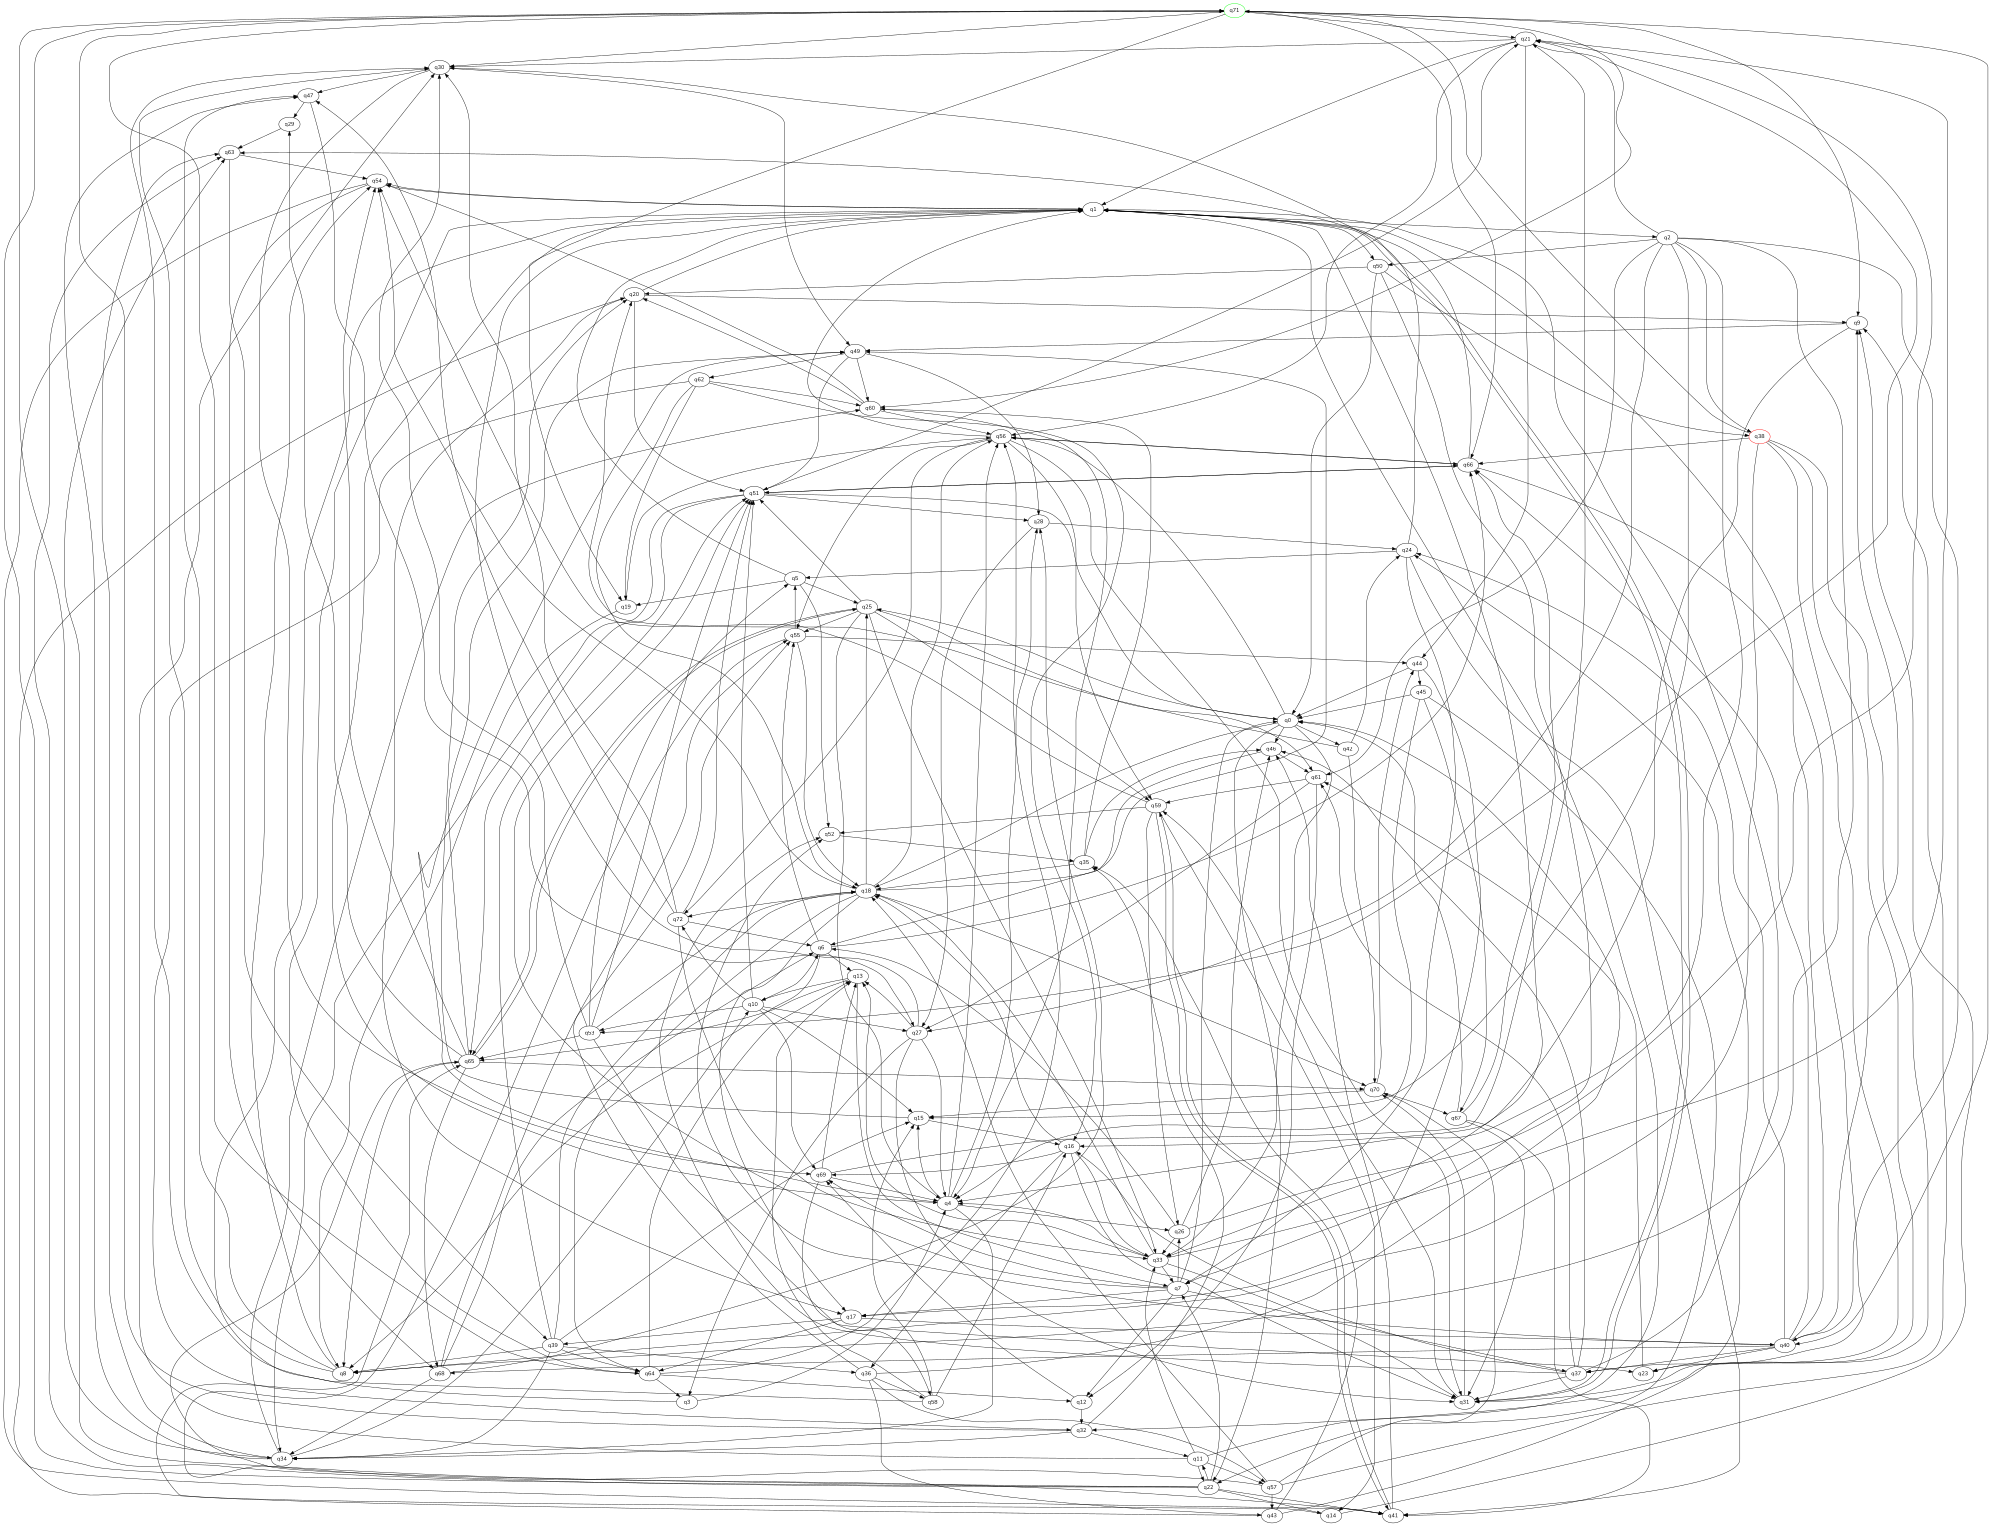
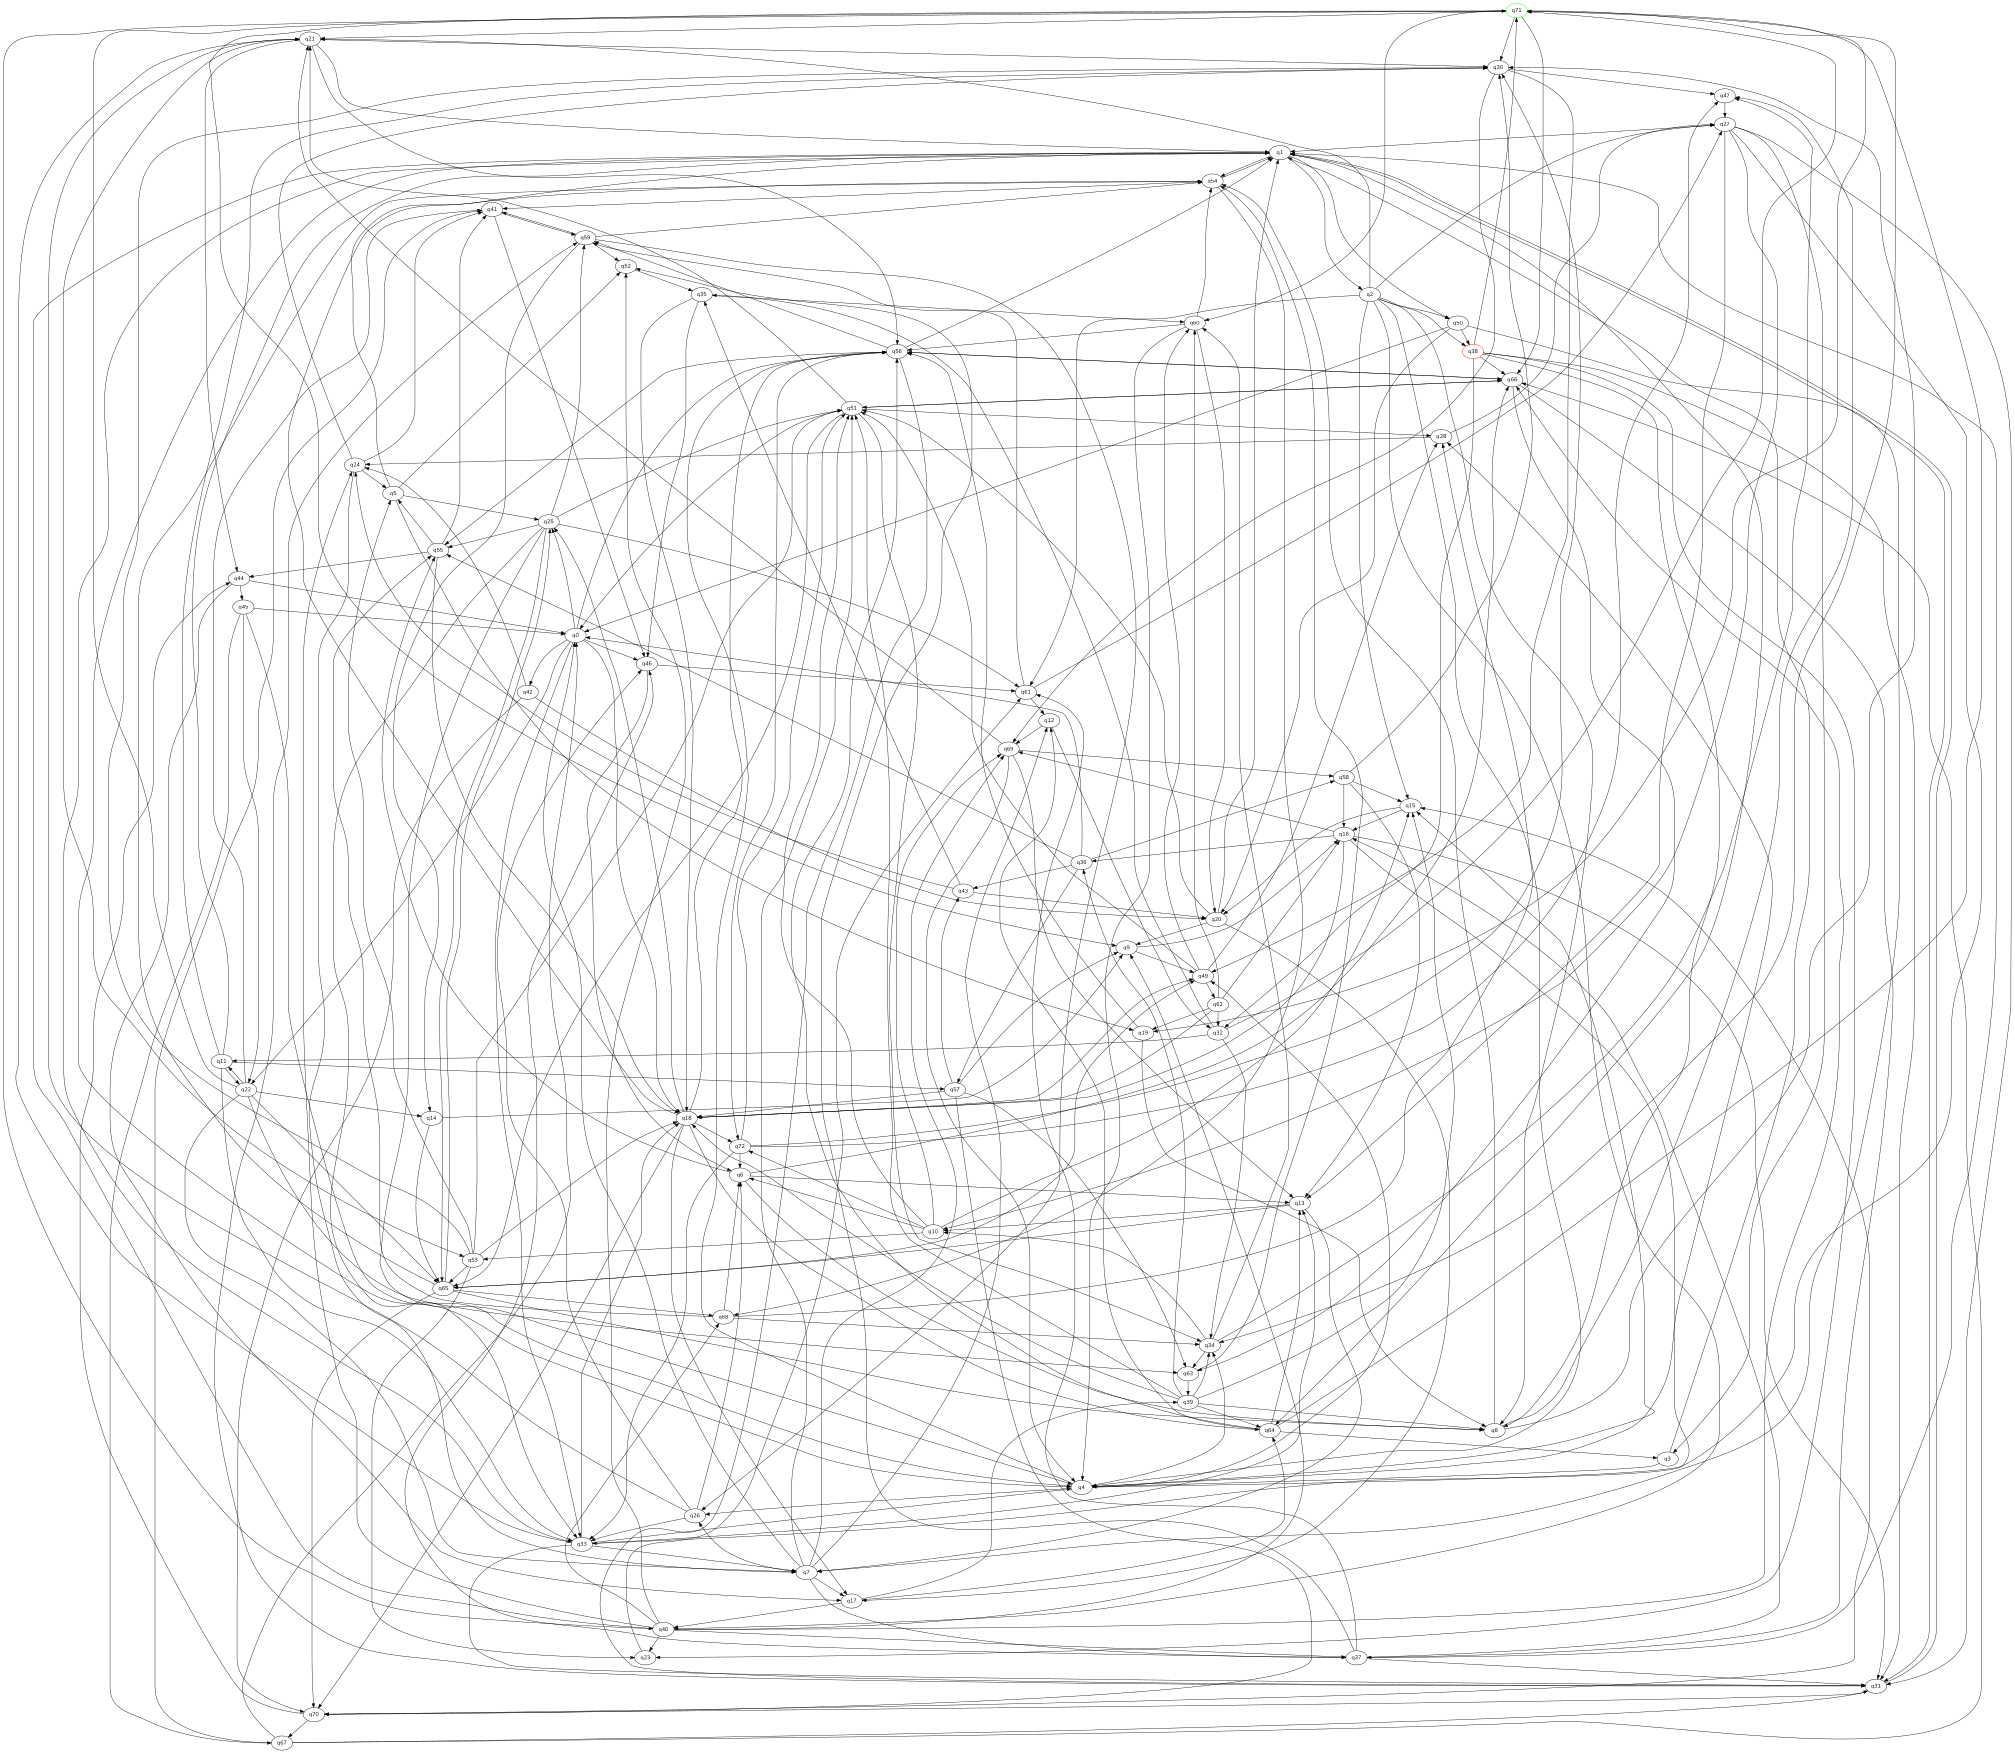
  digraph {
    fontname=Nunito
    node [fontname=Nunito]
    edge [fontname=Nunito]
    q71 [color=green initial=1]
    q21
    q40
    q34
    q19
    q66
    q30
    q9
    q60
    q56
    q1
    q53
    q44
    q23
    q24
    q68
    q52
    q37
    q63
    q47
    q10
    q8
    q51
    q49
    q69
    q16
    q54
    q4
    q20
    q38 [color=red final=1]
    q31
    q32
    q70
    q59
    q11
    q35
    q61
    q0
    q18
    q22
    q25
    q33
    q42
    q46
    q64
    q17
    q72
    q7
    q65
    q14
    q41
    q55
    q13
    q6
    q3
    q12
    q28
    q62
    q39
    q15
    q67
    q26
    q57
-   q29
    q27
    q5
    q2
    q50
    q36
    q45
    q58
    q43
    q71 -> q21
    q71 -> q40
    q71 -> q34
    q71 -> q19
    q71 -> q66
    q71 -> q30
    q71 -> q9
    q71 -> q60
    q21 -> q30
    q21 -> q56
    q21 -> q1
    q21 -> q53
    q21 -> q44
    q40 -> q66
    q40 -> q9
    q40 -> q1
    q40 -> q23
    q40 -> q24
    q40 -> q68
    q40 -> q52
    q40 -> q37
    q34 -> q60
    q34 -> q63
    q34 -> q47
    q34 -> q10
    q19 -> q56
    q19 -> q8
    q66 -> q56
    q66 -> q37
    q66 -> q63
    q66 -> q51
    q30 -> q47
    q30 -> q49
    q30 -> q69
    q9 -> q49
    q9 -> q16
    q60 -> q56
    q60 -> q54
    q60 -> q4
    q60 -> q20
    q56 -> q66
    q56 -> q1
    q56 -> q31
    q56 -> q59
    q56 -> q72
    q56 -> q55
    q1 -> q54
    q1 -> q4
    q1 -> q31
    q1 -> q33
    q1 -> q64
    q1 -> q2
    q1 -> q50
    q53 -> q30
    q53 -> q23
    q53 -> q51
    q53 -> q18
    q53 -> q65
    q53 -> q5
    q44 -> q0
    q44 -> q17
    q44 -> q45
    q23 -> q61
    q24 -> q30
    q24 -> q7
    q24 -> q41
    q24 -> q5
    q68 -> q34
    q68 -> q55
    q68 -> q6
    q68 -> q28
    q52 -> q35
    q37 -> q1
    q37 -> q52
    q37 -> q16
    q37 -> q31
    q37 -> q61
    q37 -> q46
    q63 -> q54
    q63 -> q39
-   q47 -> q29
    q47 -> q27
    q10 -> q53
    q10 -> q51
    q10 -> q69
    q10 -> q72
    q10 -> q6
    q10 -> q15
-   q10 -> q27
+   q27 -> q10
    q8 -> q30
    q8 -> q47
    q8 -> q54
    q51 -> q21
    q51 -> q34
    q51 -> q66
    q51 -> q0
    q51 -> q65
    q51 -> q28
    q49 -> q60
    q49 -> q51
    q49 -> q28
    q49 -> q62
    q69 -> q21
    q69 -> q4
    q69 -> q13
    q69 -> q58
    q16 -> q69
    q16 -> q31
    q16 -> q18
    q16 -> q33
    q16 -> q36
    q54 -> q1
    q54 -> q68
    q54 -> q41
    q4 -> q34
    q4 -> q56
    q4 -> q49
    q4 -> q28
    q4 -> q15
    q4 -> q26
    q20 -> q9
    q20 -> q1
    q20 -> q51
    q20 -> q17
    q38 -> q71
    q38 -> q66
    q38 -> q23
    q38 -> q8
    q38 -> q31
    q38 -> q32
    q31 -> q1
    q31 -> q70
    q31 -> q59
    q32 -> q71
    q32 -> q34
    q32 -> q11
    q32 -> q35
    q70 -> q44
    q70 -> q15
    q70 -> q67
    q59 -> q52
    q59 -> q54
    q59 -> q14
    q59 -> q41
    q59 -> q26
    q11 -> q30
    q11 -> q1
    q11 -> q22
    q11 -> q33
    q11 -> q57
    q35 -> q60
    q35 -> q18
    q35 -> q46
    q61 -> q59
    q61 -> q12
    q61 -> q27
    q0 -> q56
    q0 -> q18
    q0 -> q22
    q0 -> q25
    q0 -> q33
    q0 -> q42
    q0 -> q46
    q18 -> q56
    q18 -> q49
    q18 -> q54
    q18 -> q70
    q18 -> q25
    q18 -> q64
    q18 -> q17
    q18 -> q72
    q22 -> q71
    q22 -> q63
    q22 -> q11
    q22 -> q7
    q22 -> q65
    q22 -> q14
    q22 -> q41
    q25 -> q51
    q25 -> q4
    q25 -> q59
    q25 -> q61
    q25 -> q33
    q25 -> q65
    q25 -> q55
    q33 -> q21
    q33 -> q4
    q33 -> q31
    q33 -> q18
    q33 -> q7
    q33 -> q13
    q42 -> q24
    q42 -> q20
    q42 -> q70
    q46 -> q61
    q46 -> q6
    q64 -> q71
    q64 -> q56
    q64 -> q13
    q64 -> q3
    q64 -> q12
    q17 -> q40
    q17 -> q64
    q17 -> q39
    q72 -> q30
    q72 -> q47
    q72 -> q51
    q72 -> q33
    q72 -> q6
    q7 -> q37
    q7 -> q51
    q7 -> q69
    q7 -> q0
    q7 -> q17
    q7 -> q12
    q7 -> q26
    q65 -> q68
    q65 -> q8
    q65 -> q49
    q65 -> q54
    q65 -> q70
    q65 -> q25
-   q65 -> q29
    q14 -> q9
    q14 -> q65
    q41 -> q59
    q41 -> q46
    q55 -> q44
    q55 -> q18
    q55 -> q41
    q55 -> q5
    q13 -> q10
    q13 -> q7
    q13 -> q65
    q6 -> q66
    q6 -> q8
    q6 -> q55
    q6 -> q13
    q3 -> q1
    q3 -> q4
    q12 -> q69
    q12 -> q32
    q28 -> q24
    q28 -> q27
    q62 -> q19
    q62 -> q60
    q62 -> q16
    q62 -> q32
    q62 -> q18
    q39 -> q34
    q39 -> q8
    q39 -> q51
    q39 -> q18
    q39 -> q64
    q39 -> q15
    q39 -> q36
    q15 -> q16
    q15 -> q20
    q67 -> q66
    q67 -> q31
    q67 -> q0
    q67 -> q41
    q26 -> q21
    q26 -> q33
    q26 -> q46
    q26 -> q6
    q57 -> q9
    q57 -> q63
    q57 -> q70
    q57 -> q18
    q57 -> q43
-   q29 -> q63
    q27 -> q1
    q27 -> q4
    q27 -> q31
    q27 -> q13
    q27 -> q3
    q5 -> q19
    q5 -> q1
    q5 -> q52
    q5 -> q25
    q2 -> q21
    q2 -> q40
    q2 -> q8
    q2 -> q4
    q2 -> q38
    q2 -> q61
    q2 -> q15
    q2 -> q27
    q2 -> q50
    q50 -> q20
    q50 -> q38
    q50 -> q0
    q50 -> q7
    q36 -> q0
    q36 -> q55
    q36 -> q57
    q36 -> q58
    q36 -> q43
    q45 -> q4
    q45 -> q0
    q45 -> q22
    q45 -> q67
    q58 -> q30
    q58 -> q16
    q58 -> q13
    q58 -> q15
    q43 -> q24
    q43 -> q20
    q43 -> q35
  }
